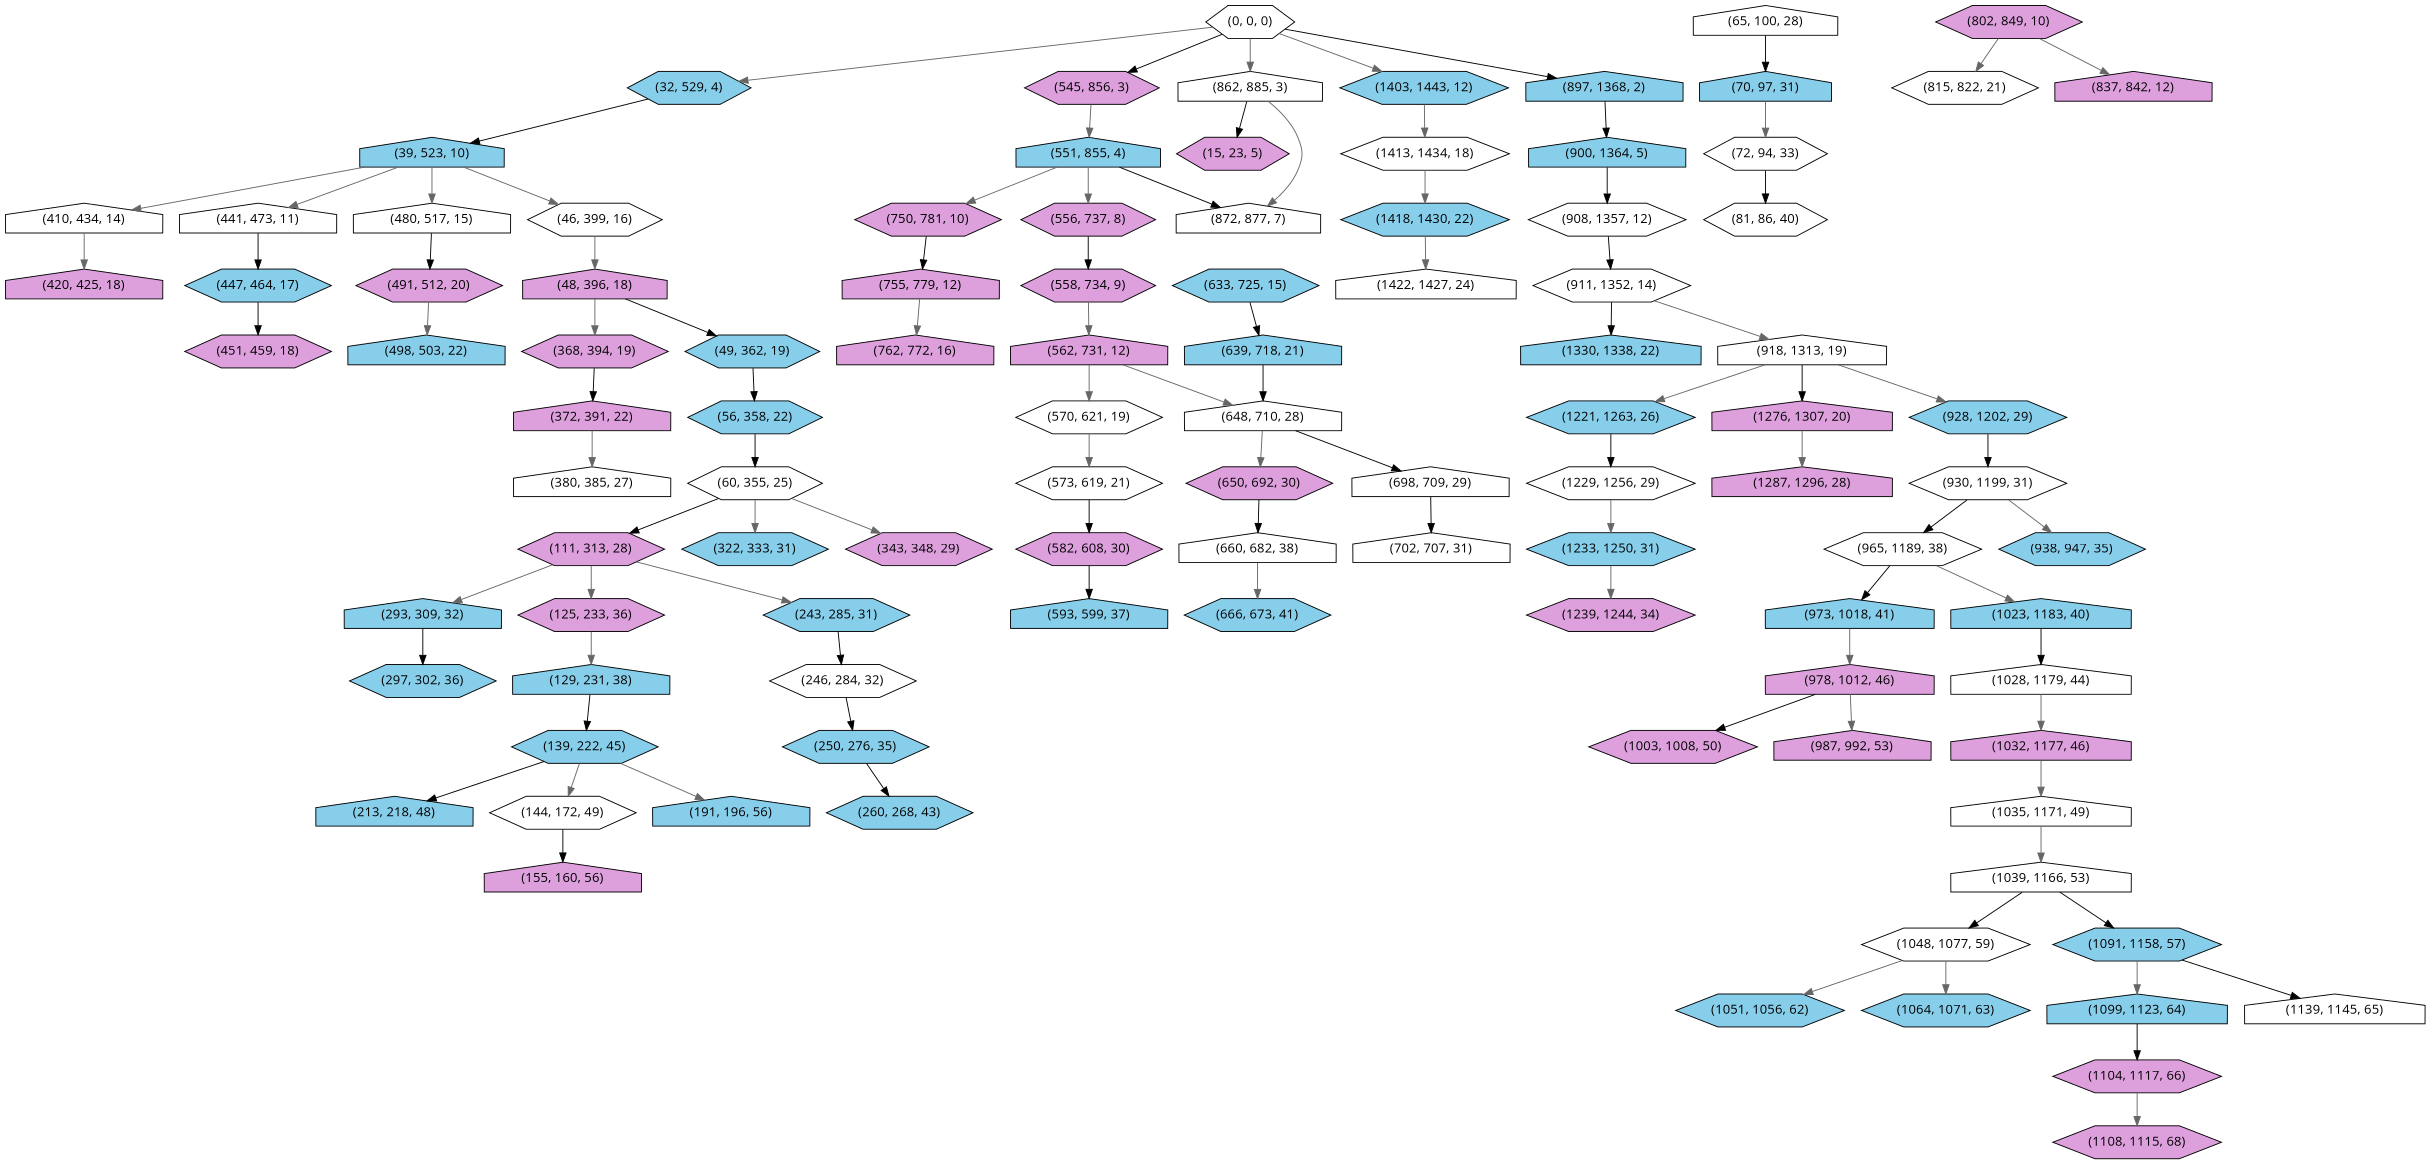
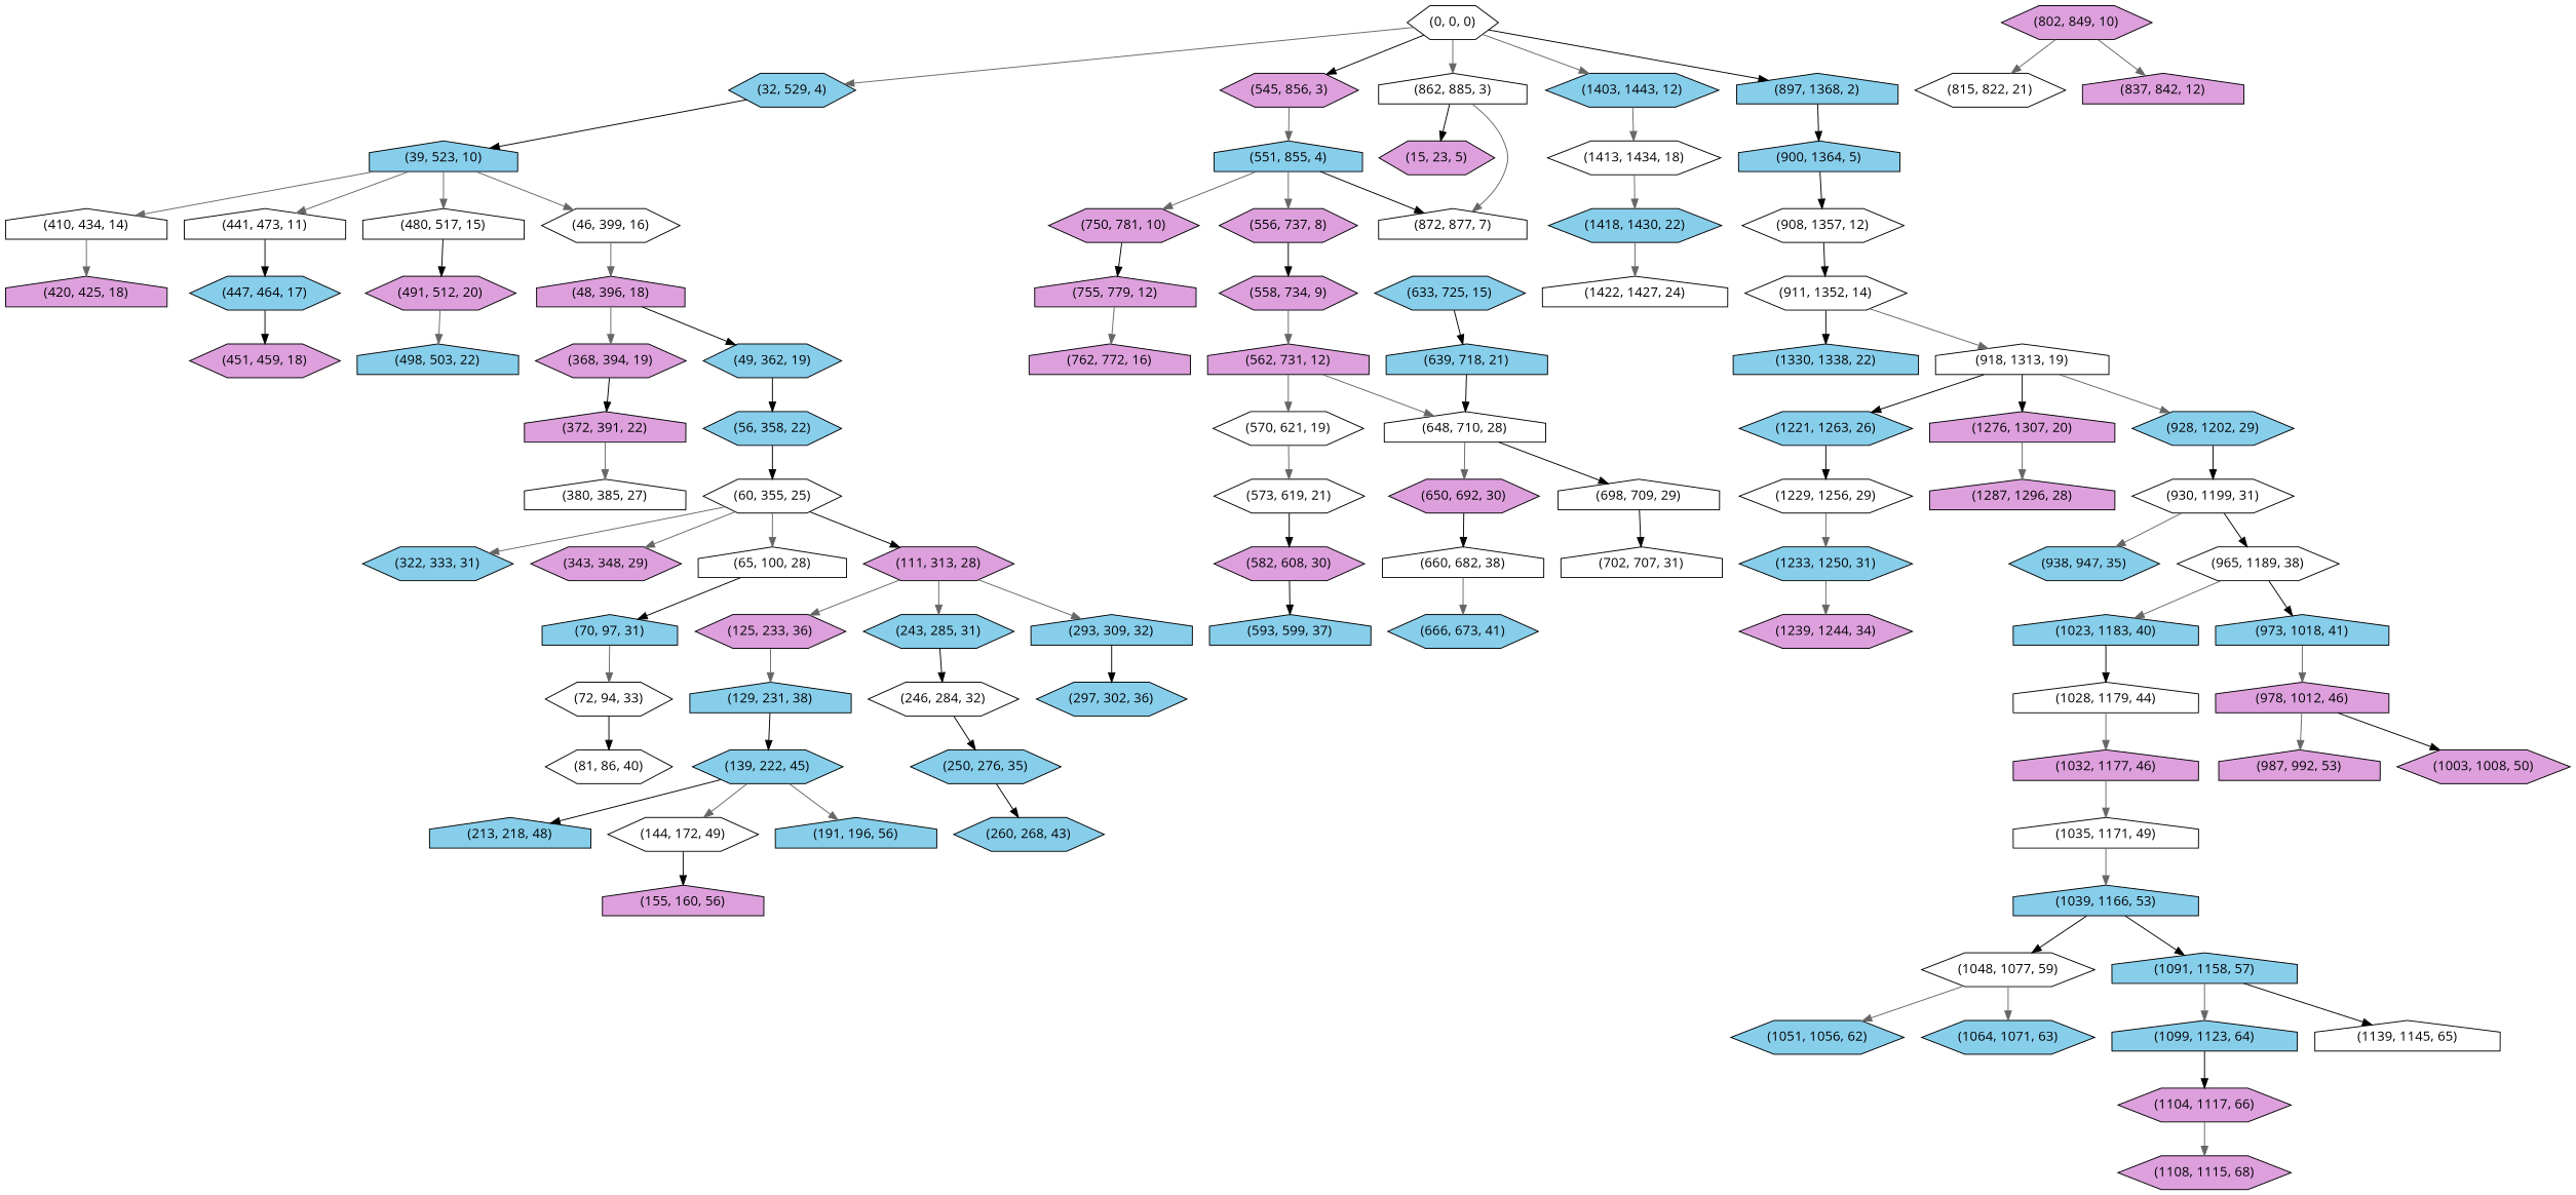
  digraph {
    fontname="Open Sans"
    node [fillcolor=skyblue fontname="Open Sans" shape=hexagon style=filled]
    edge [color=gray40 fontname="Open Sans"]
    "(0, 0, 0)" [fillcolor=white]
    "(32, 529, 4)"
    "(545, 856, 3)" [fillcolor=plum]
    "(862, 885, 3)" [fillcolor=white shape=house]
    "(897, 1368, 2)" [shape=house]
    "(1403, 1443, 12)"
    "(15, 23, 5)" [fillcolor=plum]
    "(39, 523, 10)" [shape=house]
    "(551, 855, 4)" [shape=house]
    "(872, 877, 7)" [fillcolor=white shape=house]
    "(900, 1364, 5)" [shape=house]
    "(1413, 1434, 18)" [fillcolor=white]
    "(46, 399, 16)" [fillcolor=white]
    "(410, 434, 14)" [fillcolor=white shape=house]
    "(441, 473, 11)" [fillcolor=white shape=house]
    "(480, 517, 15)" [fillcolor=white shape=house]
    "(48, 396, 18)" [fillcolor=plum shape=house]
    "(420, 425, 18)" [fillcolor=plum shape=house]
    "(447, 464, 17)"
    "(491, 512, 20)" [fillcolor=plum]
    "(49, 362, 19)"
    "(368, 394, 19)" [fillcolor=plum]
    "(56, 358, 22)"
    "(372, 391, 22)" [fillcolor=plum shape=house]
    "(60, 355, 25)" [fillcolor=white]
    "(65, 100, 28)" [fillcolor=white shape=house]
    "(111, 313, 28)" [fillcolor=plum]
    "(322, 333, 31)"
    "(343, 348, 29)" [fillcolor=plum]
    "(70, 97, 31)" [shape=house]
    "(125, 233, 36)" [fillcolor=plum]
    "(243, 285, 31)"
    "(293, 309, 32)" [shape=house]
    "(72, 94, 33)" [fillcolor=white]
    "(81, 86, 40)" [fillcolor=white]
    "(129, 231, 38)" [shape=house]
    "(246, 284, 32)" [fillcolor=white]
    "(297, 302, 36)"
    "(139, 222, 45)"
    "(144, 172, 49)" [fillcolor=white]
    "(191, 196, 56)" [shape=house]
    "(213, 218, 48)" [shape=house]
    "(155, 160, 56)" [fillcolor=plum shape=house]
    "(250, 276, 35)"
    "(260, 268, 43)"
    "(380, 385, 27)" [fillcolor=white shape=house]
    "(451, 459, 18)" [fillcolor=plum]
    "(498, 503, 22)" [shape=house]
    "(556, 737, 8)" [fillcolor=plum]
    "(750, 781, 10)" [fillcolor=plum]
    "(558, 734, 9)" [fillcolor=plum]
    "(755, 779, 12)" [fillcolor=plum shape=house]
    "(802, 849, 10)" [fillcolor=plum]
    "(815, 822, 21)" [fillcolor=white]
    "(837, 842, 12)" [fillcolor=plum shape=house]
    "(562, 731, 12)" [fillcolor=plum shape=house]
    "(570, 621, 19)" [fillcolor=white]
    "(648, 710, 28)" [fillcolor=white shape=house]
    "(573, 619, 21)" [fillcolor=white]
    "(639, 718, 21)" [shape=house]
    "(633, 725, 15)"
    "(582, 608, 30)" [fillcolor=plum]
    "(593, 599, 37)" [shape=house]
    "(650, 692, 30)" [fillcolor=plum]
    "(698, 709, 29)" [fillcolor=white shape=house]
    "(660, 682, 38)" [fillcolor=white shape=house]
    "(702, 707, 31)" [fillcolor=white shape=house]
    "(666, 673, 41)"
    "(762, 772, 16)" [fillcolor=plum shape=house]
    "(908, 1357, 12)" [fillcolor=white]
    "(911, 1352, 14)" [fillcolor=white]
    "(918, 1313, 19)" [fillcolor=white shape=house]
    "(1330, 1338, 22)" [shape=house]
    "(928, 1202, 29)"
    "(1221, 1263, 26)"
    "(1276, 1307, 20)" [fillcolor=plum shape=house]
    "(930, 1199, 31)" [fillcolor=white]
    "(1229, 1256, 29)" [fillcolor=white]
    "(1287, 1296, 28)" [fillcolor=plum shape=house]
    "(938, 947, 35)"
    "(965, 1189, 38)" [fillcolor=white]
    "(973, 1018, 41)" [shape=house]
    "(1023, 1183, 40)" [shape=house]
    "(978, 1012, 46)" [fillcolor=plum shape=house]
    "(1028, 1179, 44)" [fillcolor=white shape=house]
    "(987, 992, 53)" [fillcolor=plum shape=house]
    "(1003, 1008, 50)" [fillcolor=plum]
    "(1032, 1177, 46)" [fillcolor=plum shape=house]
    "(1035, 1171, 49)" [fillcolor=white shape=house]
-   "(1039, 1166, 53)" [fillcolor=white shape=house]
+   "(1039, 1166, 53)" [shape=house]
    "(1048, 1077, 59)" [fillcolor=white]
-   "(1091, 1158, 57)"
+   "(1091, 1158, 57)" [shape=house]
    "(1051, 1056, 62)"
    "(1064, 1071, 63)"
    "(1099, 1123, 64)" [shape=house]
    "(1139, 1145, 65)" [fillcolor=white shape=house]
    "(1104, 1117, 66)" [fillcolor=plum]
    "(1108, 1115, 68)" [fillcolor=plum]
    "(1233, 1250, 31)"
    "(1239, 1244, 34)" [fillcolor=plum]
    "(1418, 1430, 22)"
    "(1422, 1427, 24)" [fillcolor=white shape=house]
    "(0, 0, 0)" -> "(32, 529, 4)"
    "(0, 0, 0)" -> "(545, 856, 3)" [color=black]
    "(0, 0, 0)" -> "(862, 885, 3)"
    "(0, 0, 0)" -> "(897, 1368, 2)" [color=black]
    "(0, 0, 0)" -> "(1403, 1443, 12)"
    "(32, 529, 4)" -> "(39, 523, 10)" [color=black]
    "(545, 856, 3)" -> "(551, 855, 4)"
    "(862, 885, 3)" -> "(15, 23, 5)" [color=black]
    "(862, 885, 3)" -> "(872, 877, 7)"
    "(897, 1368, 2)" -> "(900, 1364, 5)" [color=black]
    "(1403, 1443, 12)" -> "(1413, 1434, 18)"
    "(39, 523, 10)" -> "(46, 399, 16)"
    "(39, 523, 10)" -> "(410, 434, 14)"
    "(39, 523, 10)" -> "(441, 473, 11)"
    "(39, 523, 10)" -> "(480, 517, 15)"
    "(551, 855, 4)" -> "(872, 877, 7)" [color=black]
    "(551, 855, 4)" -> "(556, 737, 8)"
    "(551, 855, 4)" -> "(750, 781, 10)"
    "(900, 1364, 5)" -> "(908, 1357, 12)" [color=black]
    "(1413, 1434, 18)" -> "(1418, 1430, 22)"
    "(46, 399, 16)" -> "(48, 396, 18)"
    "(410, 434, 14)" -> "(420, 425, 18)"
    "(441, 473, 11)" -> "(447, 464, 17)" [color=black]
    "(480, 517, 15)" -> "(491, 512, 20)" [color=black]
    "(48, 396, 18)" -> "(49, 362, 19)" [color=black]
    "(48, 396, 18)" -> "(368, 394, 19)"
    "(447, 464, 17)" -> "(451, 459, 18)" [color=black]
    "(491, 512, 20)" -> "(498, 503, 22)"
    "(49, 362, 19)" -> "(56, 358, 22)" [color=black]
    "(368, 394, 19)" -> "(372, 391, 22)" [color=black]
    "(56, 358, 22)" -> "(60, 355, 25)" [color=black]
    "(372, 391, 22)" -> "(380, 385, 27)"
+   "(60, 355, 25)" -> "(65, 100, 28)"
    "(60, 355, 25)" -> "(111, 313, 28)" [color=black]
    "(60, 355, 25)" -> "(322, 333, 31)"
    "(60, 355, 25)" -> "(343, 348, 29)"
    "(65, 100, 28)" -> "(70, 97, 31)" [color=black]
    "(111, 313, 28)" -> "(125, 233, 36)"
    "(111, 313, 28)" -> "(243, 285, 31)"
    "(111, 313, 28)" -> "(293, 309, 32)"
    "(70, 97, 31)" -> "(72, 94, 33)"
    "(125, 233, 36)" -> "(129, 231, 38)"
    "(243, 285, 31)" -> "(246, 284, 32)" [color=black]
    "(293, 309, 32)" -> "(297, 302, 36)" [color=black]
    "(72, 94, 33)" -> "(81, 86, 40)" [color=black]
    "(129, 231, 38)" -> "(139, 222, 45)" [color=black]
    "(246, 284, 32)" -> "(250, 276, 35)" [color=black]
    "(139, 222, 45)" -> "(144, 172, 49)"
    "(139, 222, 45)" -> "(191, 196, 56)"
    "(139, 222, 45)" -> "(213, 218, 48)" [color=black]
    "(144, 172, 49)" -> "(155, 160, 56)" [color=black]
    "(250, 276, 35)" -> "(260, 268, 43)" [color=black]
    "(556, 737, 8)" -> "(558, 734, 9)" [color=black]
    "(750, 781, 10)" -> "(755, 779, 12)" [color=black]
    "(558, 734, 9)" -> "(562, 731, 12)"
    "(755, 779, 12)" -> "(762, 772, 16)"
    "(802, 849, 10)" -> "(815, 822, 21)"
    "(802, 849, 10)" -> "(837, 842, 12)"
    "(562, 731, 12)" -> "(570, 621, 19)"
    "(562, 731, 12)" -> "(648, 710, 28)"
    "(570, 621, 19)" -> "(573, 619, 21)"
    "(648, 710, 28)" -> "(650, 692, 30)"
    "(648, 710, 28)" -> "(698, 709, 29)" [color=black]
    "(573, 619, 21)" -> "(582, 608, 30)" [color=black]
    "(639, 718, 21)" -> "(648, 710, 28)" [color=black]
    "(633, 725, 15)" -> "(639, 718, 21)" [color=black]
    "(582, 608, 30)" -> "(593, 599, 37)" [color=black]
    "(650, 692, 30)" -> "(660, 682, 38)" [color=black]
    "(698, 709, 29)" -> "(702, 707, 31)" [color=black]
    "(660, 682, 38)" -> "(666, 673, 41)"
    "(908, 1357, 12)" -> "(911, 1352, 14)" [color=black]
    "(911, 1352, 14)" -> "(918, 1313, 19)"
    "(911, 1352, 14)" -> "(1330, 1338, 22)" [color=black]
    "(918, 1313, 19)" -> "(928, 1202, 29)"
-   "(918, 1313, 19)" -> "(1221, 1263, 26)"
+   "(918, 1313, 19)" -> "(1221, 1263, 26)" [color=black]
    "(918, 1313, 19)" -> "(1276, 1307, 20)" [color=black]
    "(928, 1202, 29)" -> "(930, 1199, 31)" [color=black]
    "(1221, 1263, 26)" -> "(1229, 1256, 29)" [color=black]
    "(1276, 1307, 20)" -> "(1287, 1296, 28)"
    "(930, 1199, 31)" -> "(938, 947, 35)"
    "(930, 1199, 31)" -> "(965, 1189, 38)" [color=black]
    "(1229, 1256, 29)" -> "(1233, 1250, 31)"
    "(965, 1189, 38)" -> "(973, 1018, 41)" [color=black]
    "(965, 1189, 38)" -> "(1023, 1183, 40)"
    "(973, 1018, 41)" -> "(978, 1012, 46)"
    "(1023, 1183, 40)" -> "(1028, 1179, 44)" [color=black]
    "(978, 1012, 46)" -> "(987, 992, 53)"
    "(978, 1012, 46)" -> "(1003, 1008, 50)" [color=black]
    "(1028, 1179, 44)" -> "(1032, 1177, 46)"
    "(1032, 1177, 46)" -> "(1035, 1171, 49)"
    "(1035, 1171, 49)" -> "(1039, 1166, 53)"
    "(1039, 1166, 53)" -> "(1048, 1077, 59)" [color=black]
    "(1039, 1166, 53)" -> "(1091, 1158, 57)" [color=black]
    "(1048, 1077, 59)" -> "(1051, 1056, 62)"
    "(1048, 1077, 59)" -> "(1064, 1071, 63)"
    "(1091, 1158, 57)" -> "(1099, 1123, 64)"
    "(1091, 1158, 57)" -> "(1139, 1145, 65)" [color=black]
    "(1099, 1123, 64)" -> "(1104, 1117, 66)" [color=black]
    "(1104, 1117, 66)" -> "(1108, 1115, 68)"
    "(1233, 1250, 31)" -> "(1239, 1244, 34)"
    "(1418, 1430, 22)" -> "(1422, 1427, 24)"
  }
